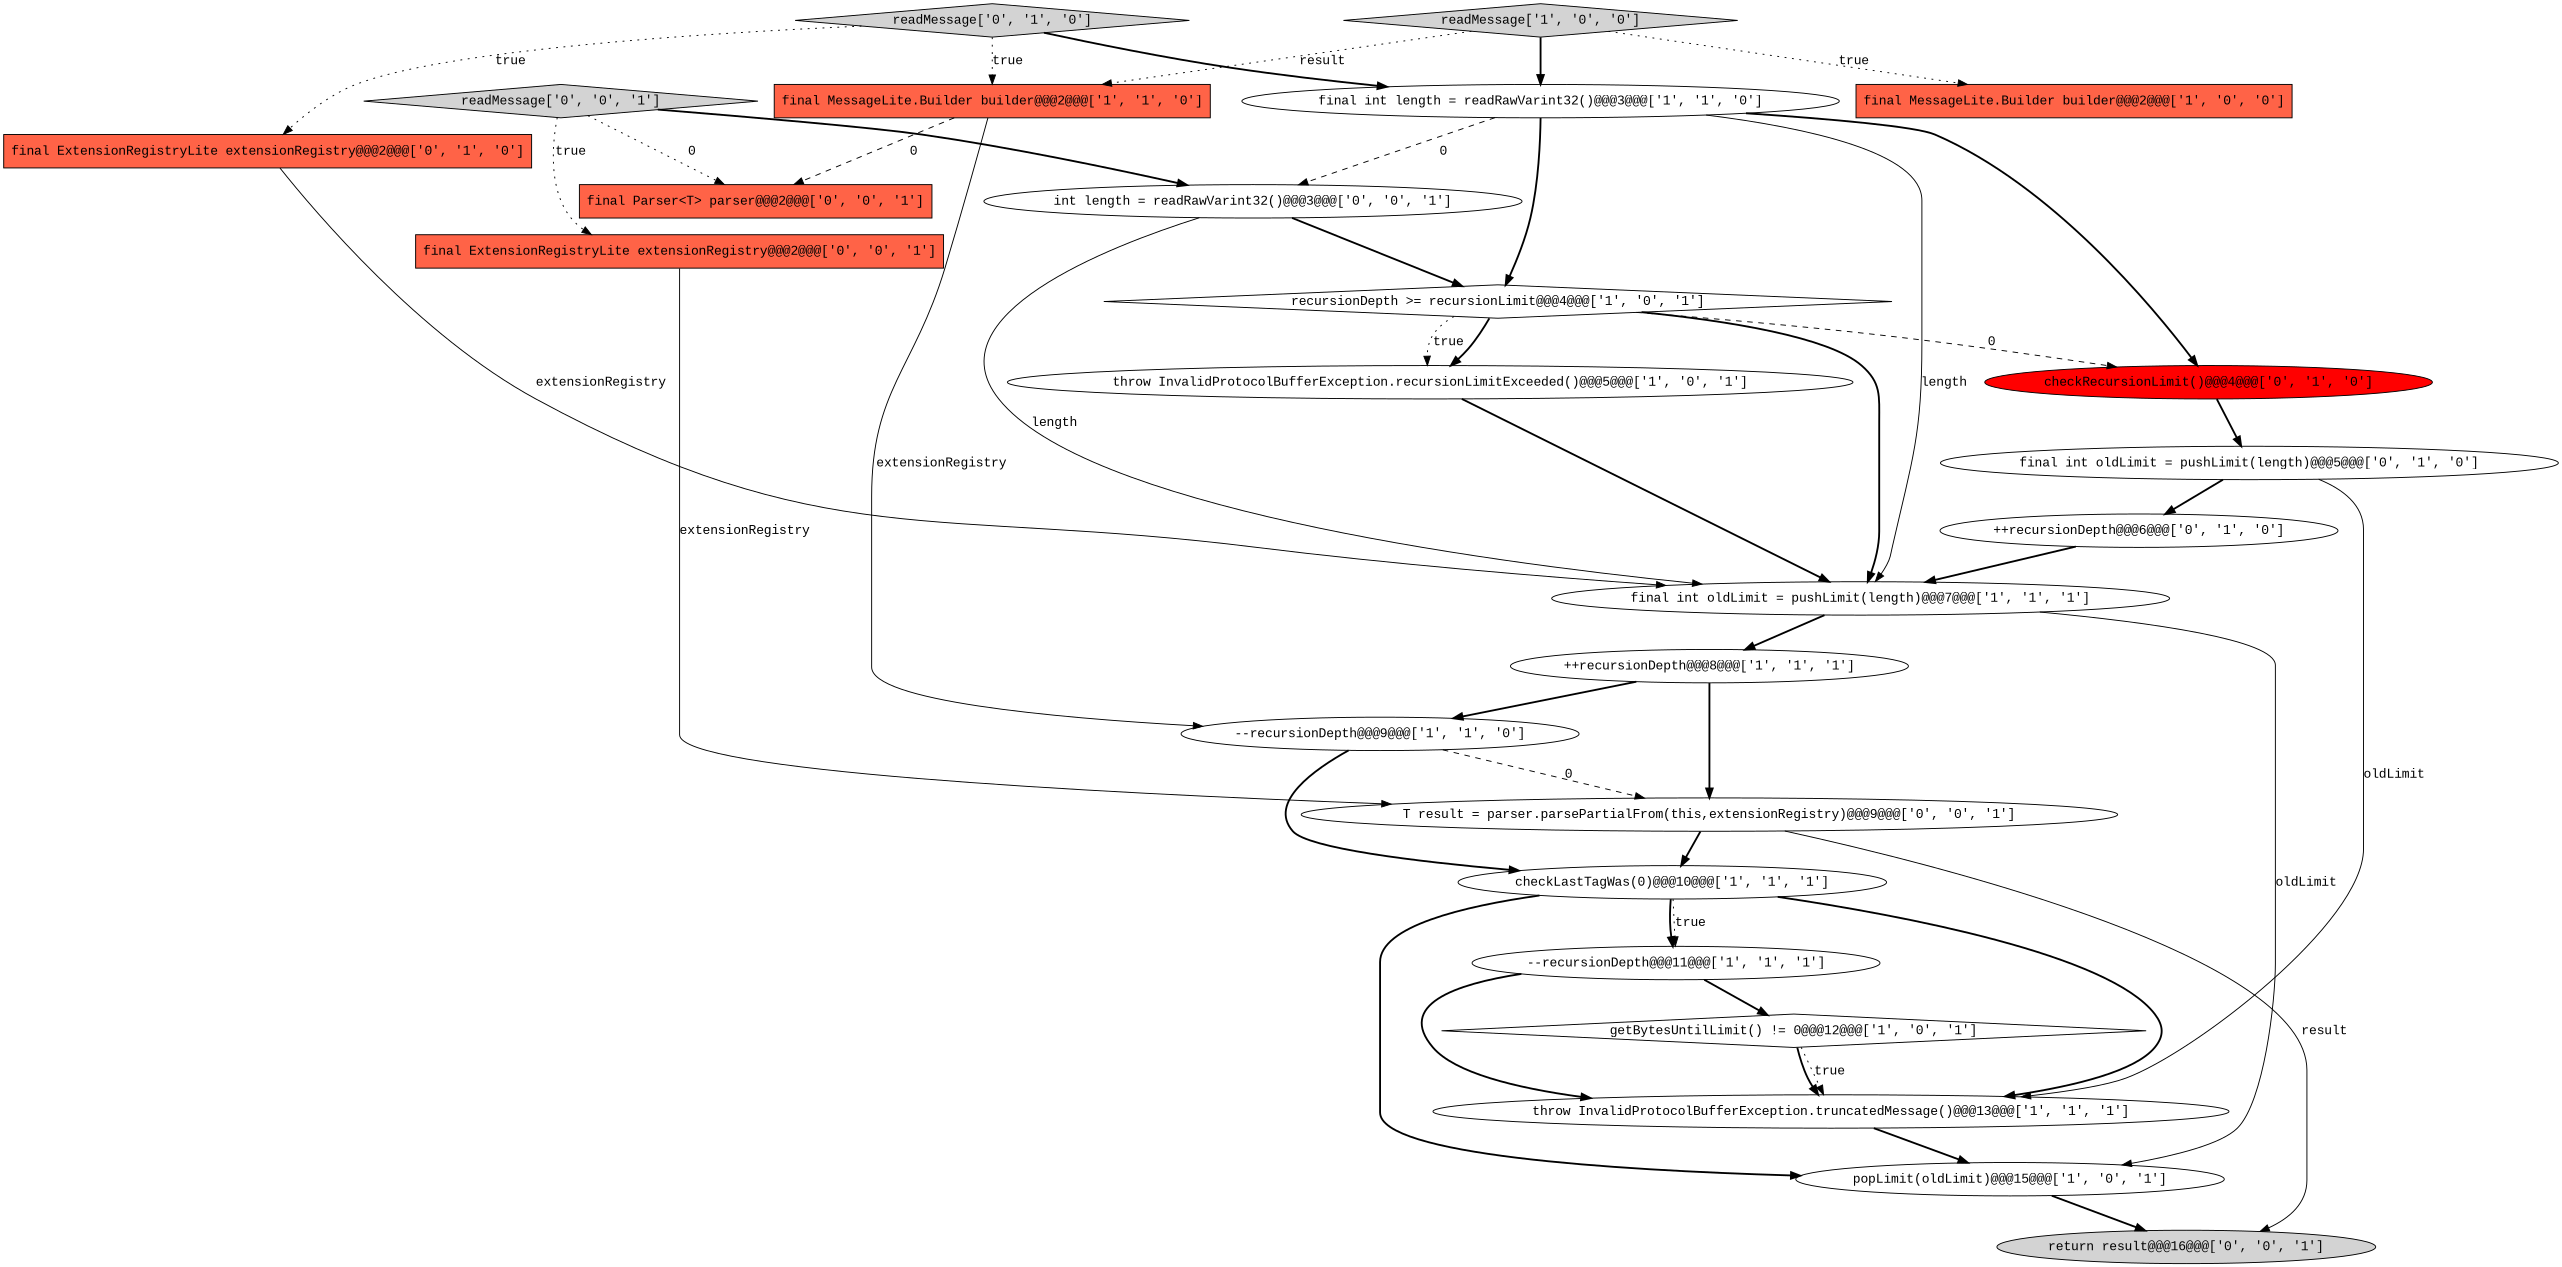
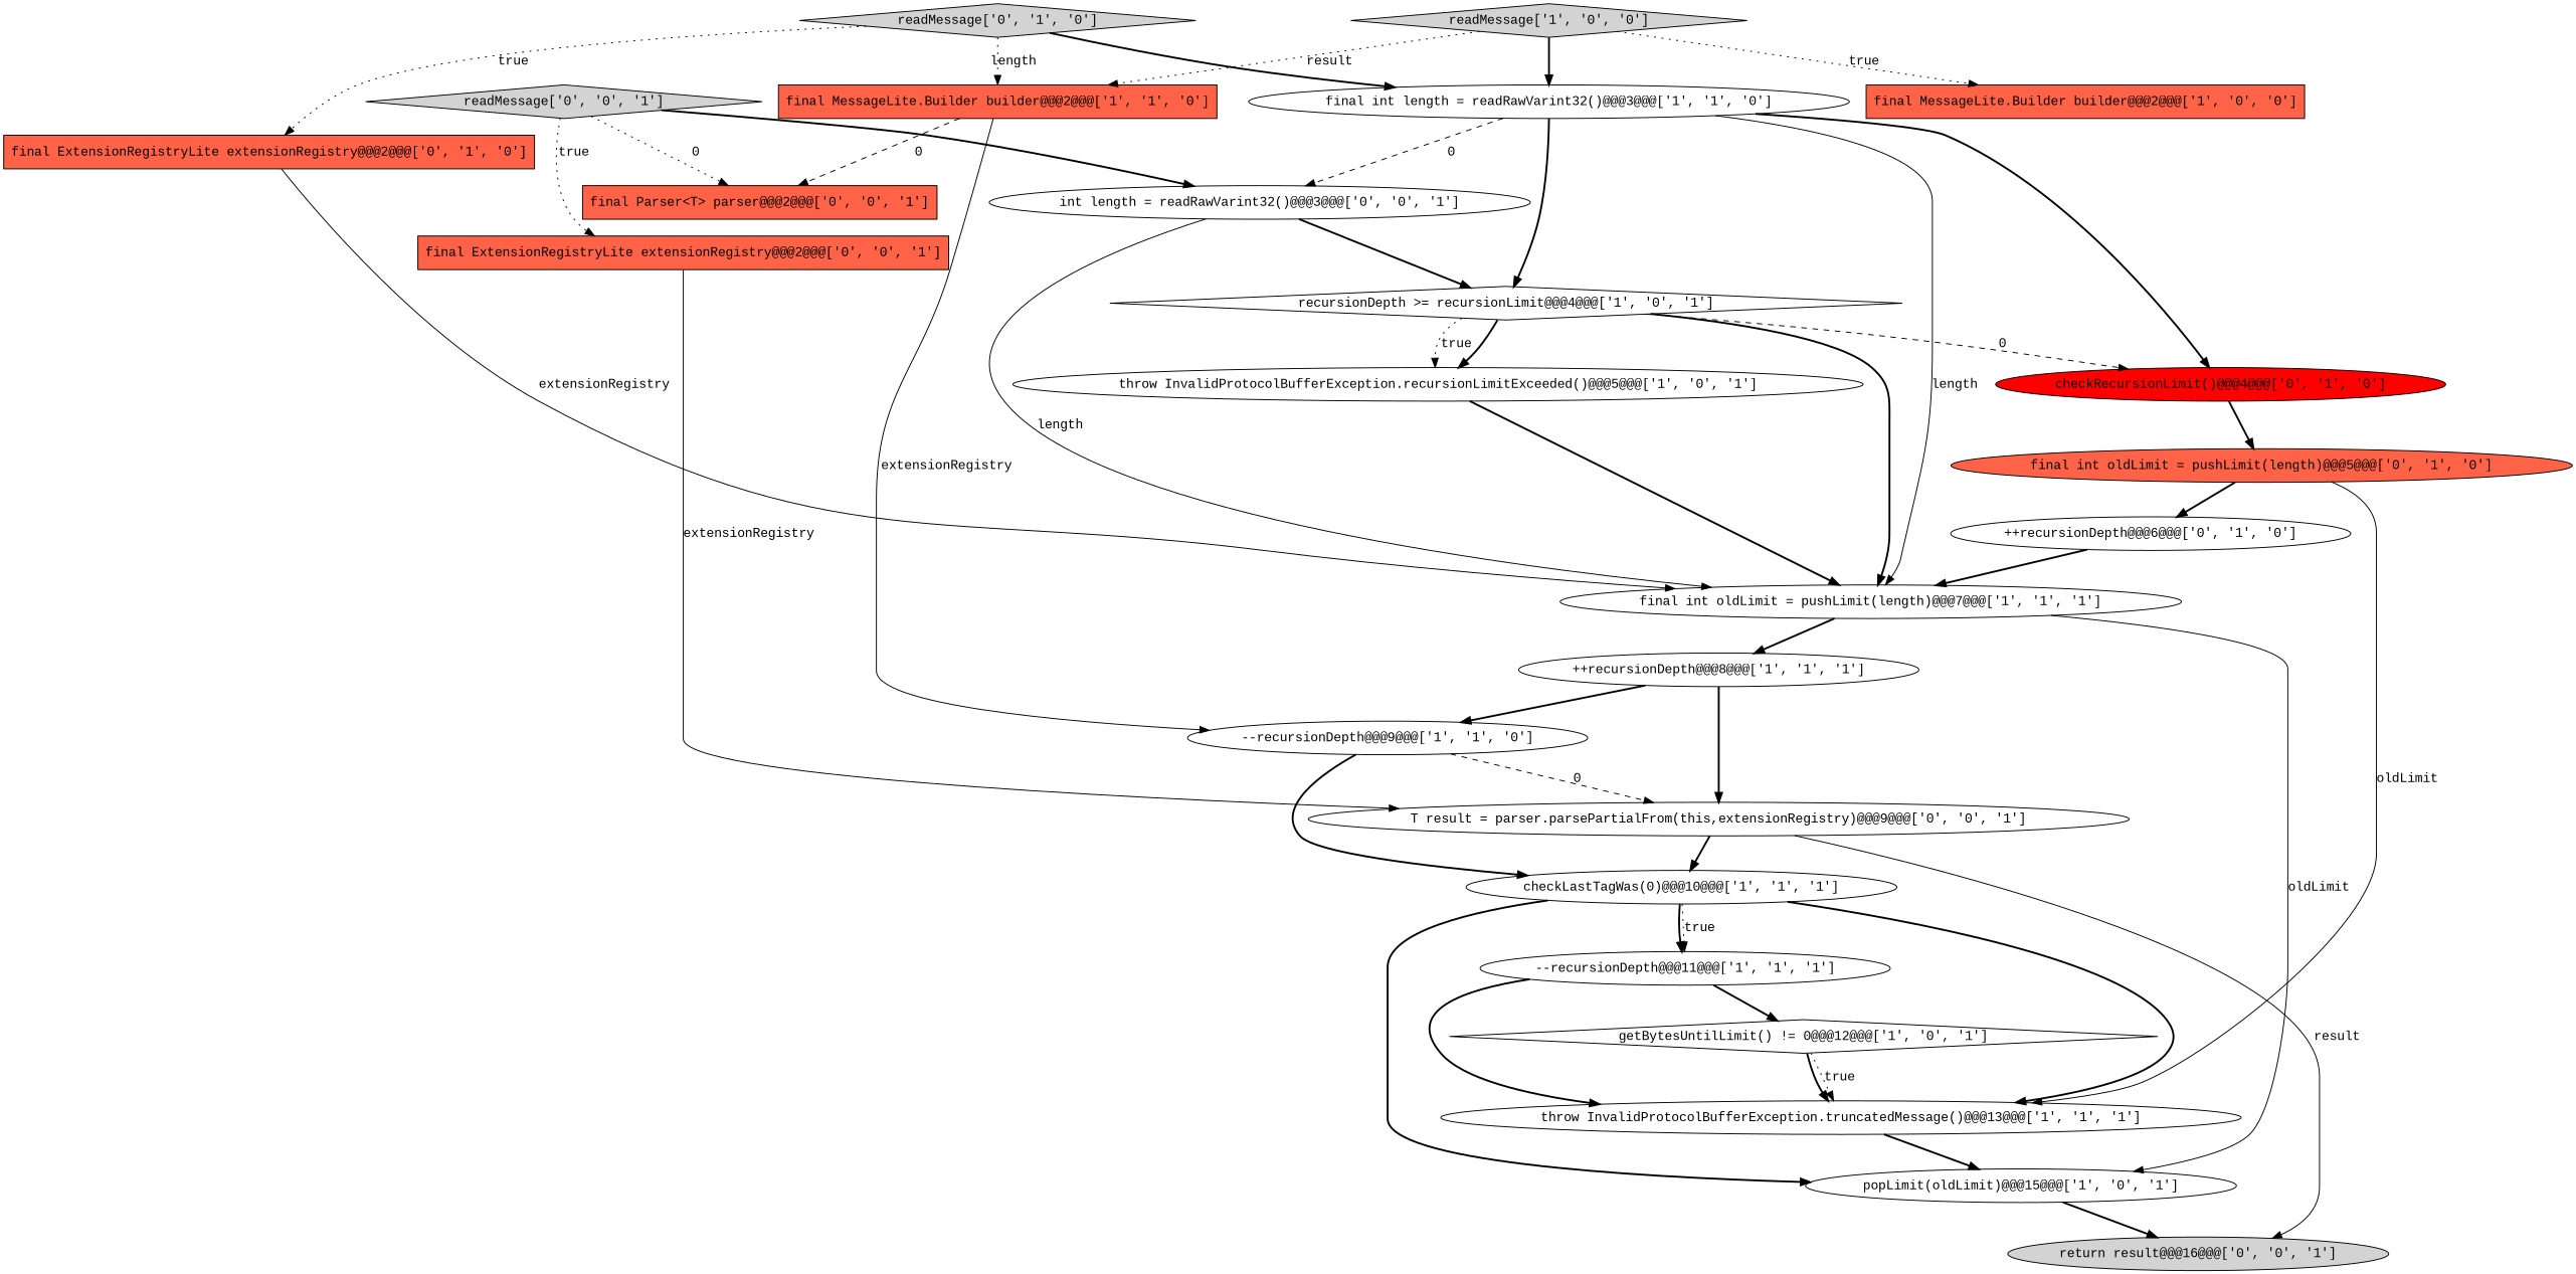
  digraph {
    fontname="Liberation Mono"
    node [fillcolor=white fontname="Liberation Mono" shape=ellipse style=filled]
    edge [fontname="Liberation Mono" style=bold]
    n1 [fillcolor=tomato label="final ExtensionRegistryLite extensionRegistry@@@2@@@['0', '1', '0']" shape=box]
    n2 [label="final int oldLimit = pushLimit(length)@@@7@@@['1', '1', '1']"]
    n3 [label="popLimit(oldLimit)@@@15@@@['1', '0', '1']"]
    n4 [label="++recursionDepth@@@8@@@['1', '1', '1']"]
    n5 [fillcolor=tomato label="final Parser<T> parser@@@2@@@['0', '0', '1']" shape=box]
    n6 [fillcolor=lightgray label="return result@@@16@@@['0', '0', '1']"]
    n7 [fillcolor=tomato label="final MessageLite.Builder builder@@@2@@@['1', '0', '0']" shape=box]
    n8 [fillcolor=red label="checkRecursionLimit()@@@4@@@['0', '1', '0']"]
-   n9 [label="final int oldLimit = pushLimit(length)@@@5@@@['0', '1', '0']"]
+   n9 [fillcolor=tomato label="final int oldLimit = pushLimit(length)@@@5@@@['0', '1', '0']"]
    n10 [label="throw InvalidProtocolBufferException.truncatedMessage()@@@13@@@['1', '1', '1']"]
    n11 [label="++recursionDepth@@@6@@@['0', '1', '0']"]
    n12 [fillcolor=tomato label="final MessageLite.Builder builder@@@2@@@['1', '1', '0']" shape=box]
    n13 [label="--recursionDepth@@@9@@@['1', '1', '0']"]
    n14 [label="T result = parser.parsePartialFrom(this,extensionRegistry)@@@9@@@['0', '0', '1']"]
    n15 [label="checkLastTagWas(0)@@@10@@@['1', '1', '1']"]
    n16 [fillcolor=lightgray label="readMessage['0', '0', '1']" shape=diamond]
    n17 [label="int length = readRawVarint32()@@@3@@@['0', '0', '1']"]
    n18 [fillcolor=tomato label="final ExtensionRegistryLite extensionRegistry@@@2@@@['0', '0', '1']" shape=box]
    n19 [label="recursionDepth >= recursionLimit@@@4@@@['1', '0', '1']" shape=diamond]
    n20 [label="--recursionDepth@@@11@@@['1', '1', '1']"]
    n21 [label="getBytesUntilLimit() != 0@@@12@@@['1', '0', '1']" shape=diamond]
    n22 [fillcolor=lightgray label="readMessage['1', '0', '0']" shape=diamond]
    n23 [label="final int length = readRawVarint32()@@@3@@@['1', '1', '0']"]
    n24 [label="throw InvalidProtocolBufferException.recursionLimitExceeded()@@@5@@@['1', '0', '1']"]
    n25 [fillcolor=lightgray label="readMessage['0', '1', '0']" shape=diamond]
    n1 -> n2 [label=extensionRegistry style=solid]
    n2 -> n3 [label=oldLimit style=solid]
    n2 -> n4
    n3 -> n6
    n4 -> n13
    n4 -> n14
    n8 -> n9
    n9 -> n10 [label=oldLimit style=solid]
    n9 -> n11
    n10 -> n3
    n11 -> n2
    n12 -> n5 [label=0 style=dashed]
    n12 -> n13 [label=extensionRegistry style=solid]
    n13 -> n14 [label=0 style=dashed]
    n13 -> n15
    n14 -> n6 [label=result style=solid]
    n14 -> n15
    n15 -> n3
    n15 -> n10
    n15 -> n20 [label=true style=dotted]
    n15 -> n20
    n16 -> n5 [label=0 style=dotted]
    n16 -> n17
    n16 -> n18 [label=true style=dotted]
    n17 -> n2 [label=length style=solid]
    n17 -> n19
    n18 -> n14 [label=extensionRegistry style=solid]
    n19 -> n2
    n19 -> n8 [label=0 style=dashed]
    n19 -> n24
    n19 -> n24 [label=true style=dotted]
    n20 -> n10
    n20 -> n21
    n21 -> n10 [label=true style=dotted]
    n21 -> n10
    n22 -> n7 [label=true style=dotted]
    n22 -> n12 [label=result style=dotted]
    n22 -> n23
    n23 -> n2 [label=length style=solid]
    n23 -> n8
    n23 -> n17 [label=0 style=dashed]
    n23 -> n19
    n24 -> n2
    n25 -> n1 [label=true style=dotted]
-   n25 -> n12 [label=true style=dotted]
+   n25 -> n12 [label=length style=dotted]
    n25 -> n23
  }
